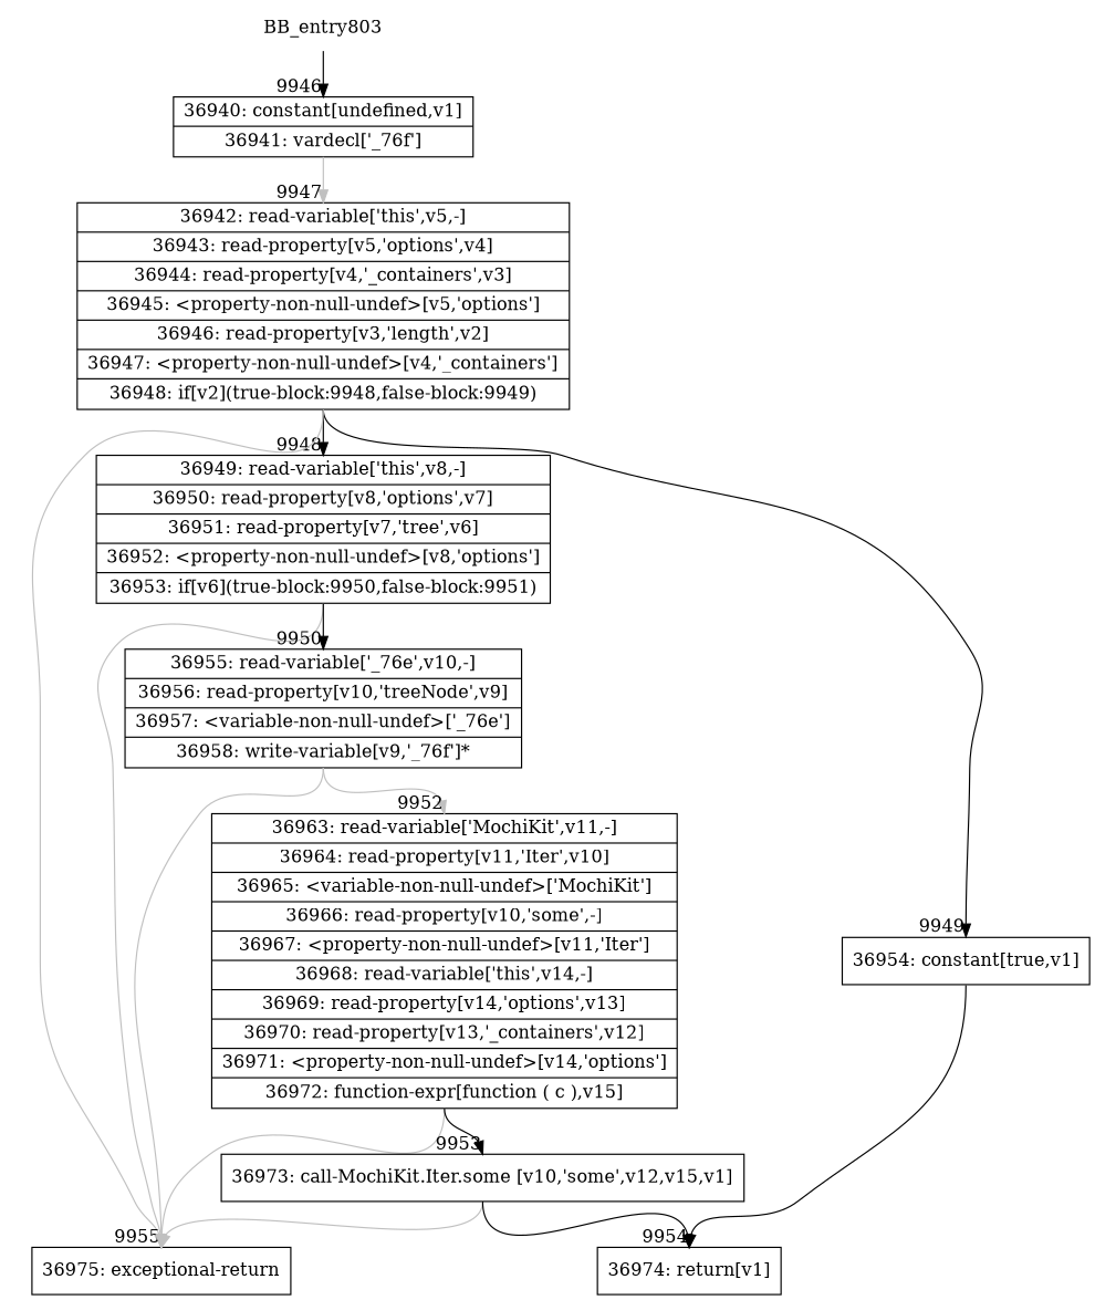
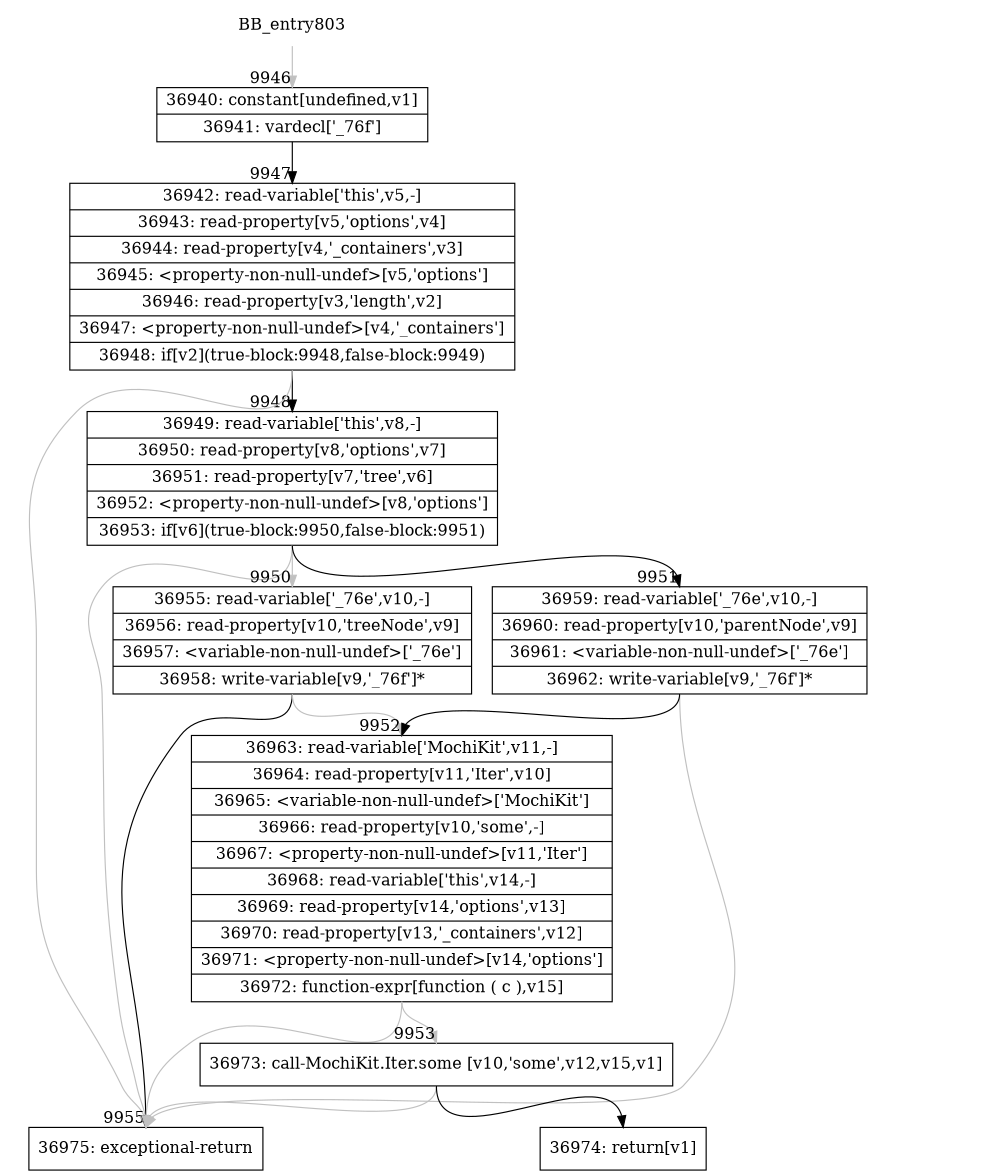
  digraph {
    rankdir=TD
    node [shape=record]
    edge [headport=n tailport=s]
    n1 [label=BB_entry803 shape=none]
    n2 [label="{36940: constant[undefined,v1]|36941: vardecl['_76f']}"]
    n3 [label="{36942: read-variable['this',v5,-]|36943: read-property[v5,'options',v4]|36944: read-property[v4,'_containers',v3]|36945: \<property-non-null-undef\>[v5,'options']|36946: read-property[v3,'length',v2]|36947: \<property-non-null-undef\>[v4,'_containers']|36948: if[v2](true-block:9948,false-block:9949)}"]
    n4 [label="{36949: read-variable['this',v8,-]|36950: read-property[v8,'options',v7]|36951: read-property[v7,'tree',v6]|36952: \<property-non-null-undef\>[v8,'options']|36953: if[v6](true-block:9950,false-block:9951)}"]
-   n5 [label="{36954: constant[true,v1]}"]
    n6 [label="{36975: exceptional-return}"]
    n7 [label="{36955: read-variable['_76e',v10,-]|36956: read-property[v10,'treeNode',v9]|36957: \<variable-non-null-undef\>['_76e']|36958: write-variable[v9,'_76f']*}"]
+   n8 [label="{36959: read-variable['_76e',v10,-]|36960: read-property[v10,'parentNode',v9]|36961: \<variable-non-null-undef\>['_76e']|36962: write-variable[v9,'_76f']*}"]
    n9 [label="{36974: return[v1]}"]
    n10 [label="{36963: read-variable['MochiKit',v11,-]|36964: read-property[v11,'Iter',v10]|36965: \<variable-non-null-undef\>['MochiKit']|36966: read-property[v10,'some',-]|36967: \<property-non-null-undef\>[v11,'Iter']|36968: read-variable['this',v14,-]|36969: read-property[v14,'options',v13]|36970: read-property[v13,'_containers',v12]|36971: \<property-non-null-undef\>[v14,'options']|36972: function-expr[function ( c ),v15]}"]
    n11 [label="{36973: call-MochiKit.Iter.some [v10,'some',v12,v15,v1]}"]
-   n1 -> n2 [headlabel="    9946"]
-   n2 -> n3 [headlabel="      9947" color=gray]
+   n1 -> n2 [headlabel="    9946" color=gray]
+   n2 -> n3 [headlabel="      9947"]
    n3 -> n4 [headlabel="      9948"]
-   n3 -> n5 [headlabel="      9949"]
    n3 -> n6 [color=gray headlabel="      9955"]
    n4 -> n6 [color=gray]
-   n4 -> n7 [headlabel="      9950"]
-   n5 -> n9 [headlabel="      9954"]
-   n7 -> n6 [color=gray]
+   n4 -> n7 [headlabel="      9950" color=gray]
+   n4 -> n8 [headlabel="      9951"]
+   n7 -> n6 [color=black]
    n7 -> n10 [color=gray headlabel="      9952"]
+   n8 -> n6 [color=gray]
+   n8 -> n10
    n10 -> n6 [color=gray]
-   n10 -> n11 [headlabel="      9953"]
+   n10 -> n11 [headlabel="      9953" color=gray]
    n11 -> n6 [color=gray]
    n11 -> n9
  }
